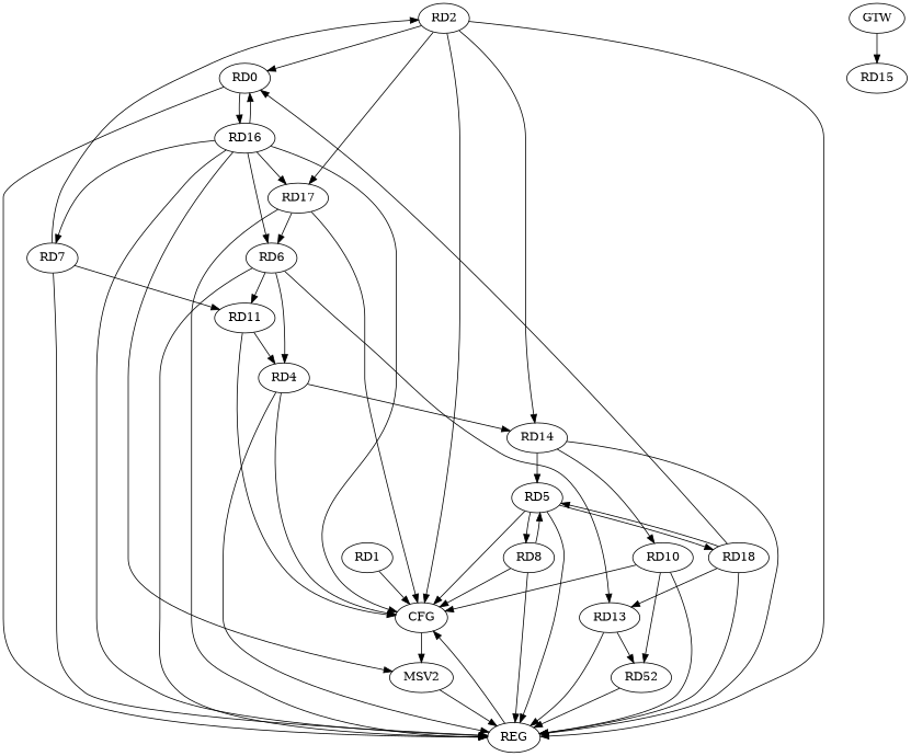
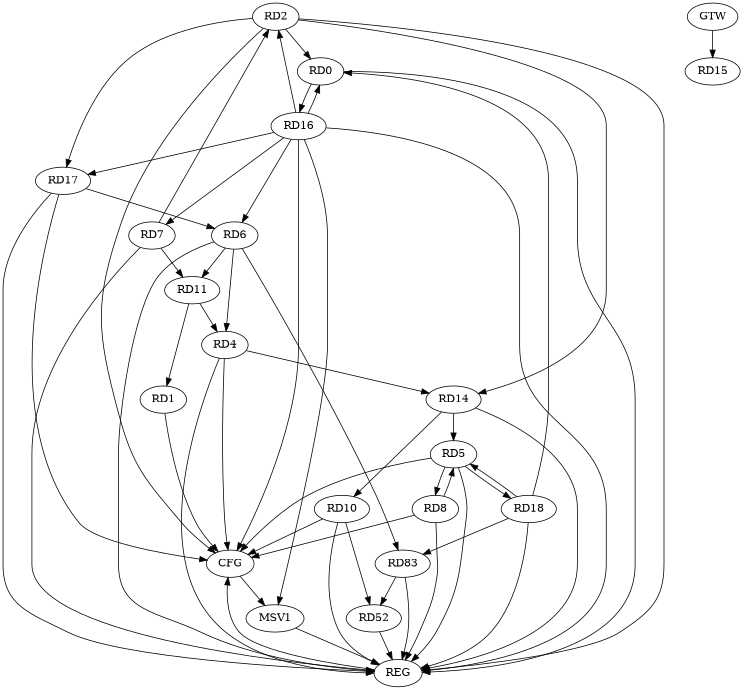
  strict digraph {
    n1 [label=RD1]
    n2 [label=CFG]
    n3 [label=REG]
-   n4 [label=MSV2]
+   n4 [label=MSV1]
    n5 [label=RD2]
    n6 [label=RD0]
    n7 [label=RD14]
    n8 [label=RD17]
    n9 [label=RD16]
    n10 [label=RD5]
    n11 [label=RD10]
    n12 [label=RD6]
    n13 [label=RD7]
    n14 [label=RD4]
    n15 [label=RD8]
    n16 [label=RD18]
-   n17 [label=RD13]
+   n17 [label=RD83]
    n18 [label=RD11]
    n19 [label=RD52]
    n20 [label=RD15]
    n21 [label=GTW]
    n1 -> n2
    n2 -> n4
    n3 -> n2
    n4 -> n3
    n5 -> n2
    n5 -> n3
    n5 -> n6
    n5 -> n7
    n5 -> n8
    n6 -> n3
    n6 -> n9
    n7 -> n3
    n7 -> n10
    n7 -> n11
    n8 -> n2
    n8 -> n3
    n8 -> n12
    n9 -> n2
    n9 -> n3
    n9 -> n4
+   n9 -> n5
    n9 -> n6
    n9 -> n8
    n9 -> n12
    n9 -> n13
    n10 -> n2
    n10 -> n3
    n10 -> n15
    n10 -> n16
    n11 -> n2
    n11 -> n3
    n11 -> n19
    n12 -> n3
    n12 -> n14
    n12 -> n17
    n12 -> n18
    n13 -> n3
    n13 -> n5
    n13 -> n18
    n14 -> n2
    n14 -> n3
    n14 -> n7
    n15 -> n2
    n15 -> n3
    n15 -> n10
    n16 -> n3
    n16 -> n6
    n16 -> n10
    n16 -> n17
    n17 -> n3
    n17 -> n19
-   n18 -> n2
+   n18 -> n1
    n18 -> n14
    n19 -> n3
    n21 -> n20
  }
